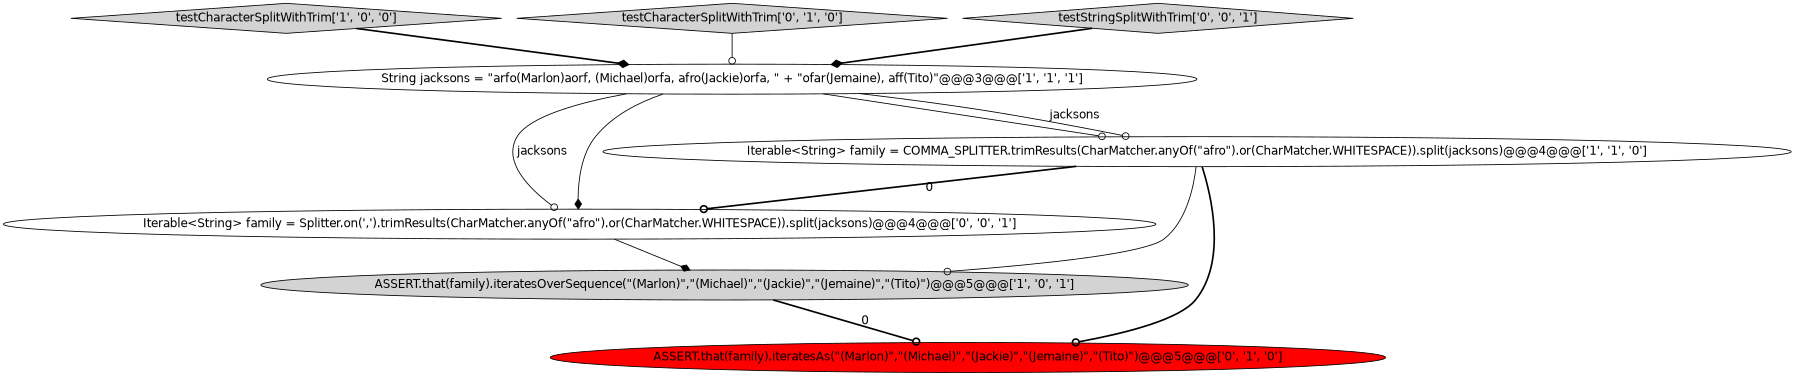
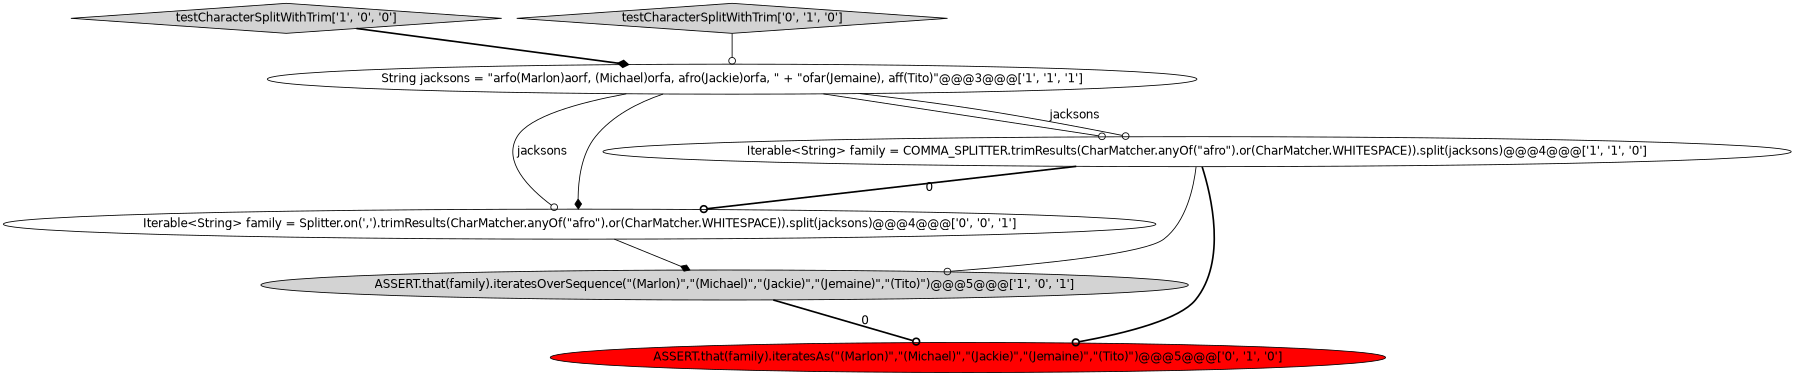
  digraph {
    fontname="DejaVu Sans"
    node [fillcolor=lightgray shape=ellipse style=filled fontname="DejaVu Sans"]
    edge [style=solid arrowhead=odot fontname="DejaVu Sans"]
    n1 [label="testCharacterSplitWithTrim['1', '0', '0']" shape=diamond]
    n2 [fillcolor=white label="String jacksons = \"arfo(Marlon)aorf, (Michael)orfa, afro(Jackie)orfa, \" + \"ofar(Jemaine), aff(Tito)\"@@@3@@@['1', '1', '1']"]
    n3 [label="testCharacterSplitWithTrim['0', '1', '0']" shape=diamond]
    n4 [label="ASSERT.that(family).iteratesOverSequence(\"(Marlon)\",\"(Michael)\",\"(Jackie)\",\"(Jemaine)\",\"(Tito)\")@@@5@@@['1', '0', '1']"]
    n5 [fillcolor=red label="ASSERT.that(family).iteratesAs(\"(Marlon)\",\"(Michael)\",\"(Jackie)\",\"(Jemaine)\",\"(Tito)\")@@@5@@@['0', '1', '0']"]
    n6 [fillcolor=white label="Iterable<String> family = COMMA_SPLITTER.trimResults(CharMatcher.anyOf(\"afro\").or(CharMatcher.WHITESPACE)).split(jacksons)@@@4@@@['1', '1', '0']"]
    n7 [fillcolor=white label="Iterable<String> family = Splitter.on(',').trimResults(CharMatcher.anyOf(\"afro\").or(CharMatcher.WHITESPACE)).split(jacksons)@@@4@@@['0', '0', '1']"]
-   n8 [label="testStringSplitWithTrim['0', '0', '1']" shape=diamond]
    n1 -> n2 [style=bold arrowhead=diamond]
    n2 -> n6
    n2 -> n6 [label=jacksons]
    n2 -> n7 [label=jacksons]
    n2 -> n7 [arrowhead=diamond]
    n3 -> n2
    n4 -> n5 [label=0 style=bold]
    n6 -> n4
    n6 -> n5 [style=bold]
    n6 -> n7 [label=0 style=bold]
    n7 -> n4 [arrowhead=diamond]
-   n8 -> n2 [style=bold arrowhead=diamond]
  }
